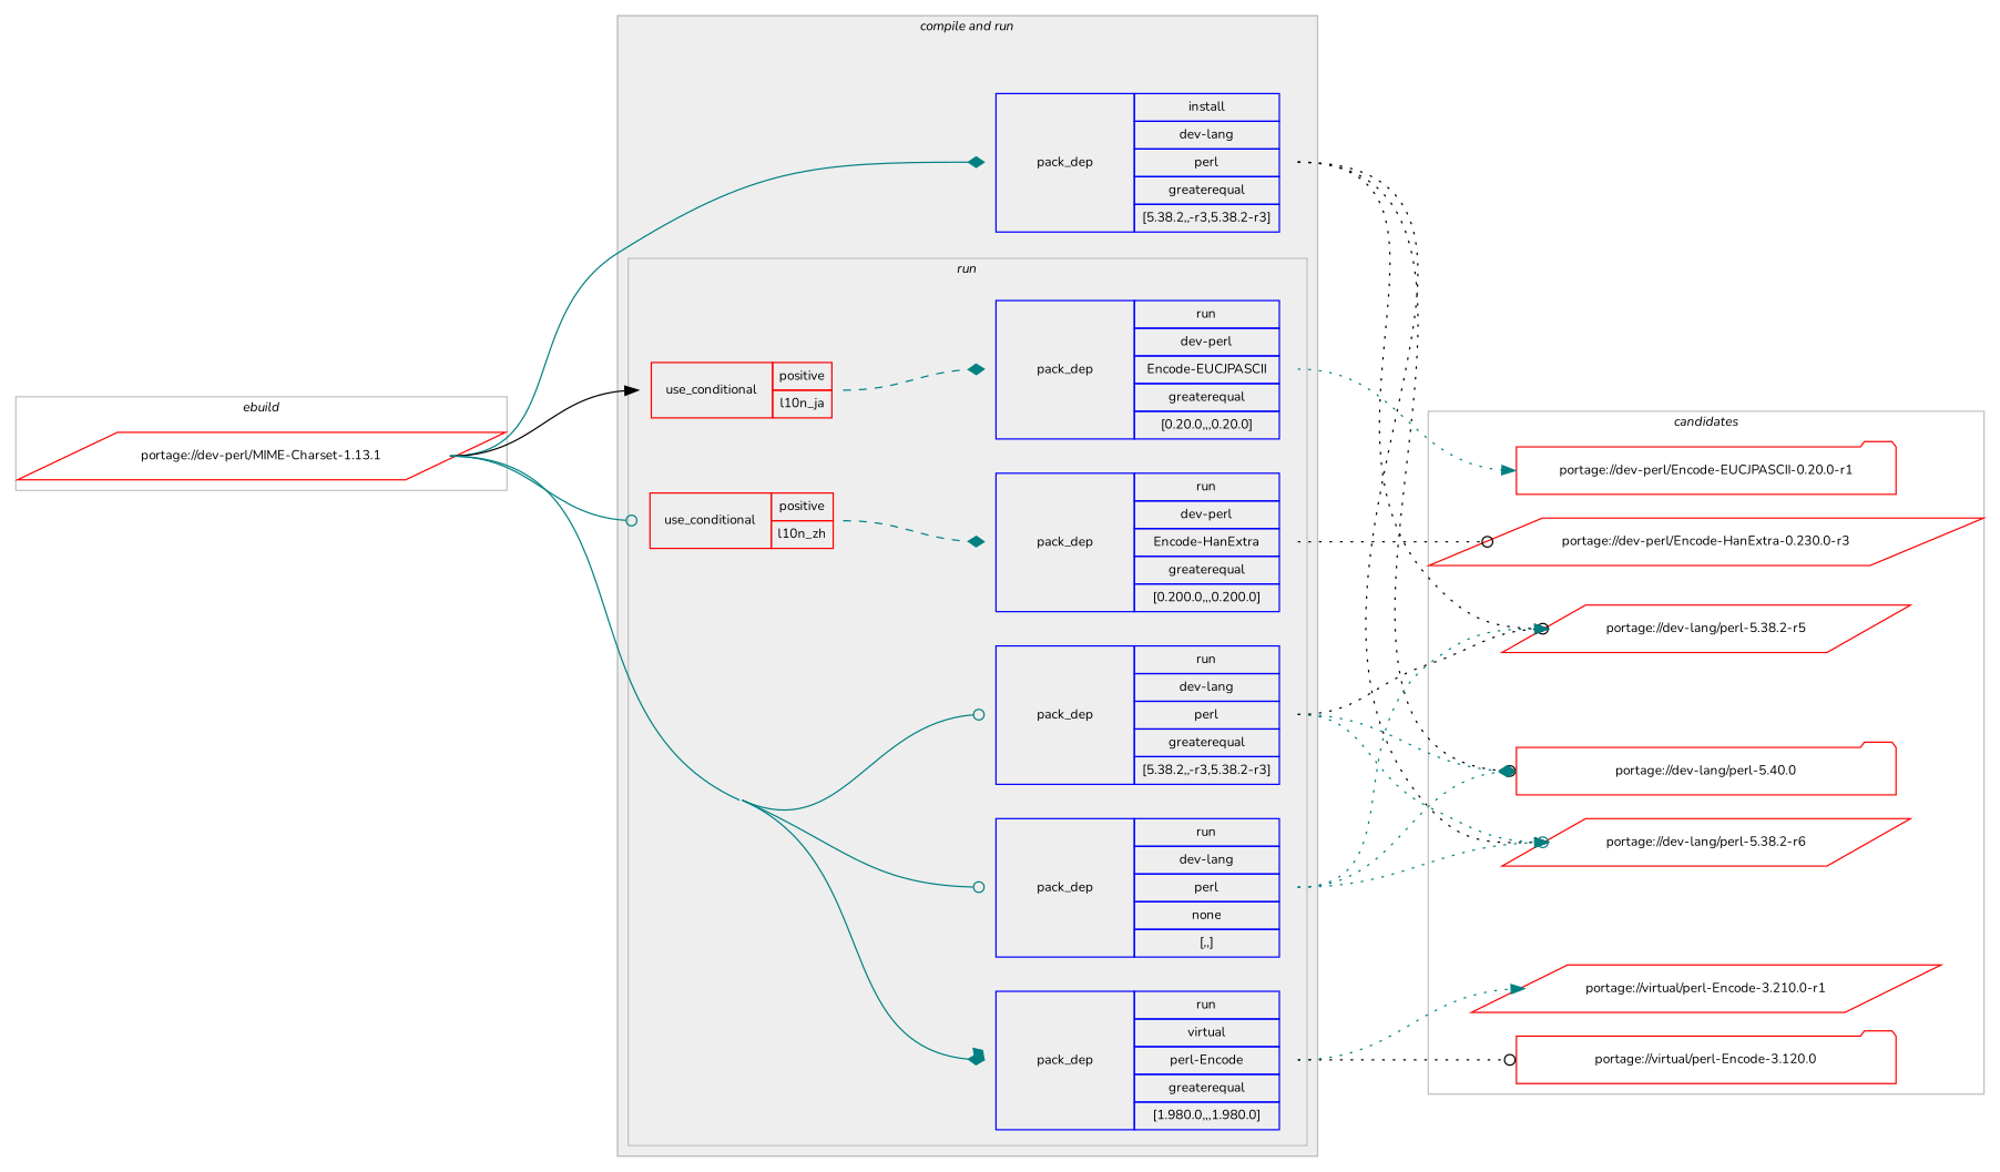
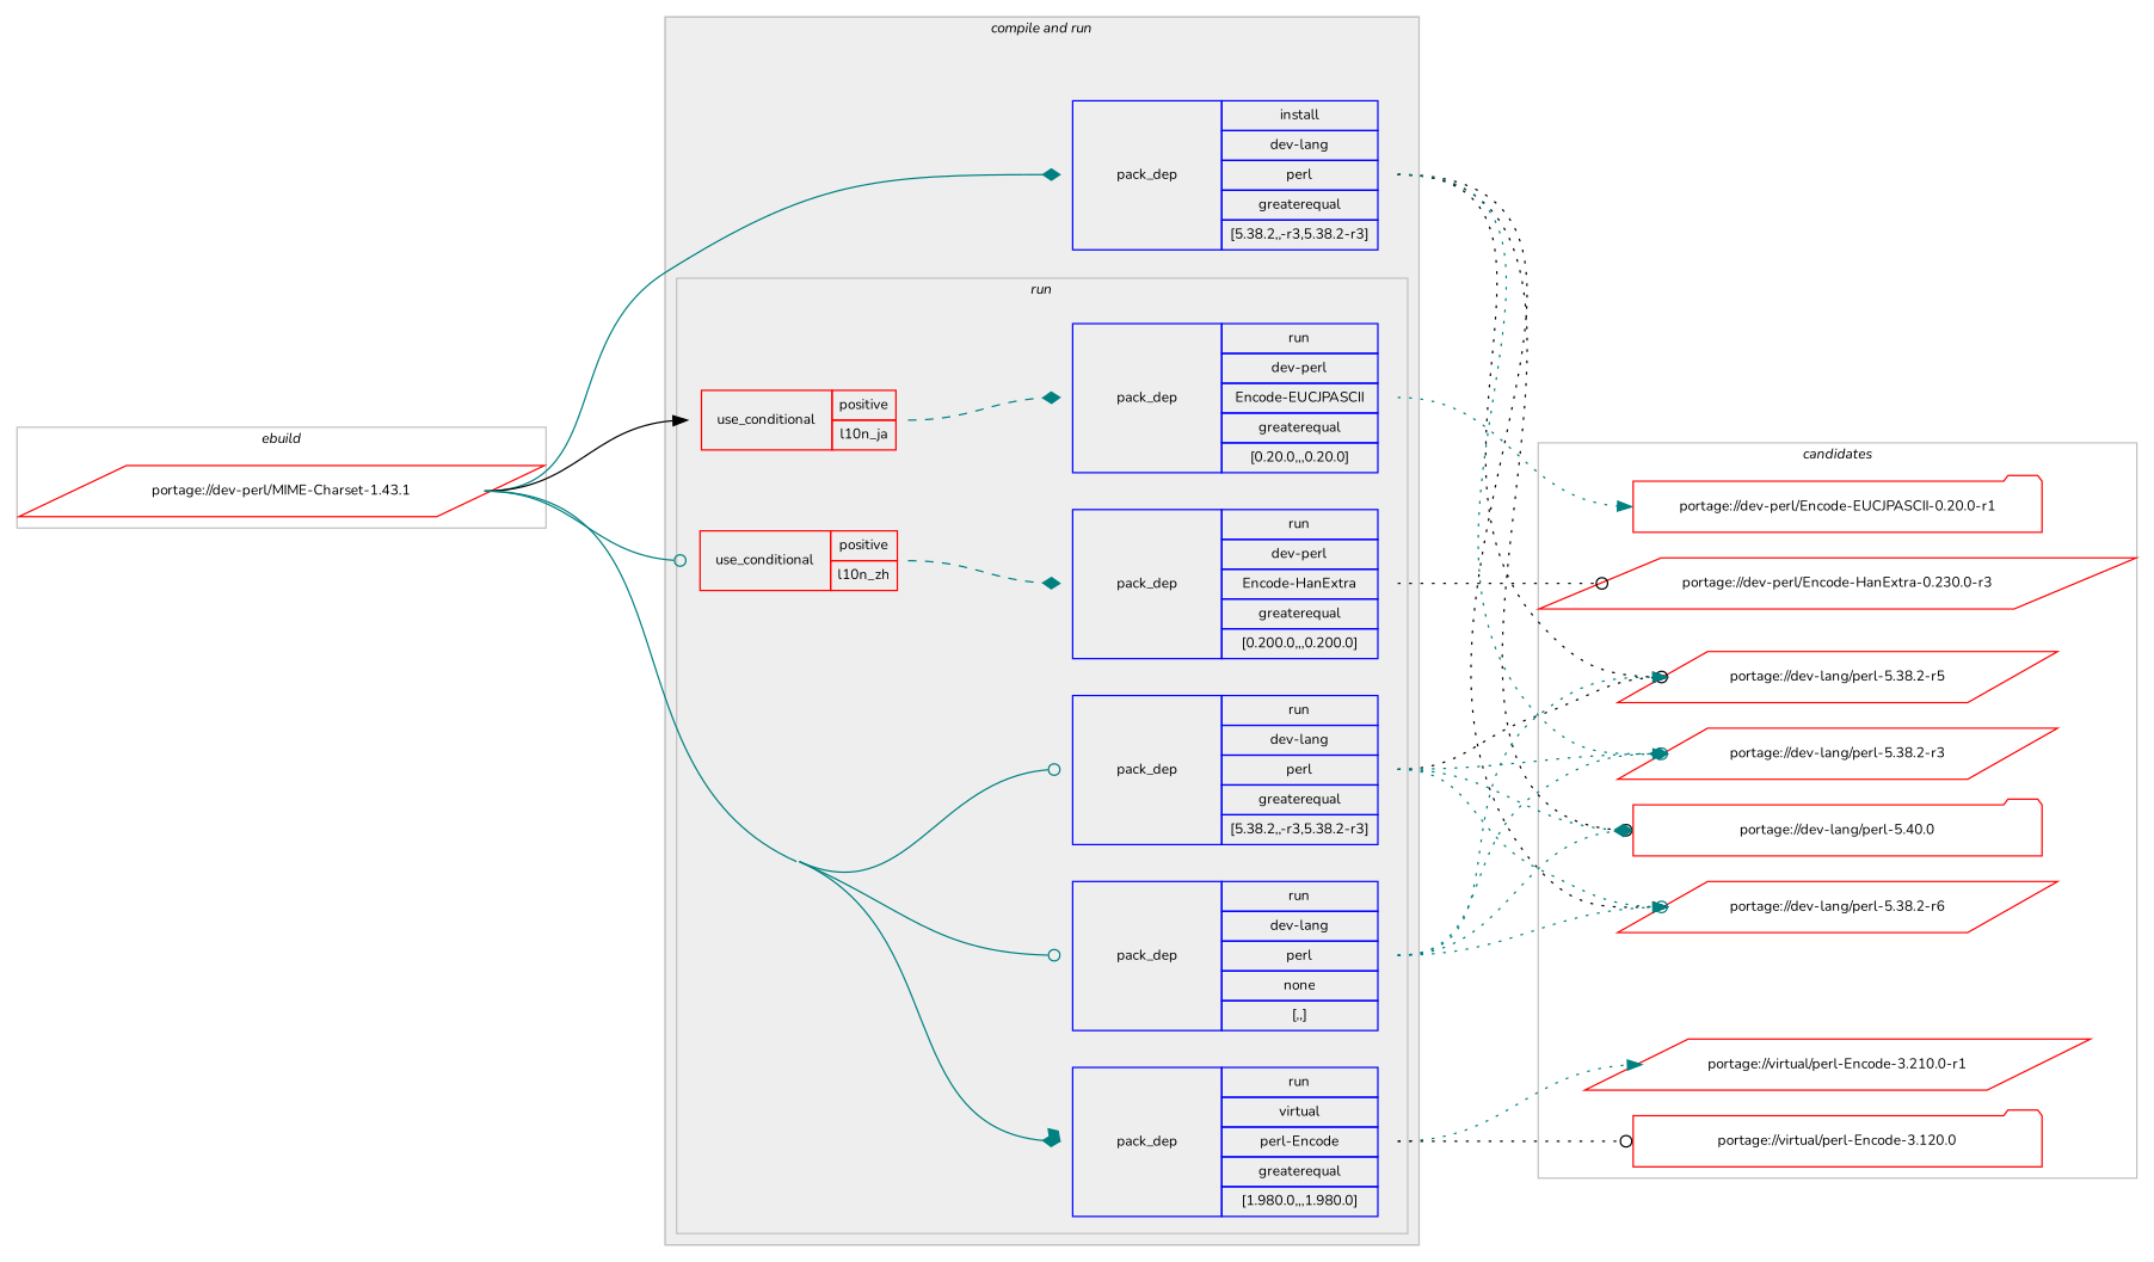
  digraph {
    compound=true
    concentrate=true
    fontname=Nunito
    fontsize=10
    newrank=true
    rankdir=LR
    ranksep=1.5
    node [color=red fontname=Nunito fontsize=10 shape=none]
    edge [arrowhead=odot color=teal fontname=Nunito headport=w style=dotted tailport=e weight=100]
-   n1 [label="portage://dev-perl/MIME-Charset-1.13.1" shape=parallelogram width=4]
+   n1 [label="portage://dev-perl/MIME-Charset-1.43.1" shape=parallelogram width=4]
    n2 [color=blue label=<<TABLE BORDER="0" CELLBORDER="1" CELLSPACING="0" CELLPADDING="4" WIDTH="220"><TR><TD ROWSPAN="6" CELLPADDING="30">pack_dep</TD></TR><TR><TD WIDTH="110">install</TD></TR><TR><TD>dev-lang</TD></TR><TR><TD>perl</TD></TR><TR><TD>greaterequal</TD></TR><TR><TD>[5.38.2,,-r3,5.38.2-r3]</TD></TR></TABLE>>]
    n3 [color=blue label=<<TABLE BORDER="0" CELLBORDER="1" CELLSPACING="0" CELLPADDING="4" WIDTH="220"><TR><TD ROWSPAN="6" CELLPADDING="30">pack_dep</TD></TR><TR><TD WIDTH="110">run</TD></TR><TR><TD>dev-perl</TD></TR><TR><TD>Encode-EUCJPASCII</TD></TR><TR><TD>greaterequal</TD></TR><TR><TD>[0.20.0,,,0.20.0]</TD></TR></TABLE>>]
    n4 [label=<<TABLE BORDER="0" CELLBORDER="1" CELLSPACING="0" CELLPADDING="4"><TR><TD ROWSPAN="3" CELLPADDING="10">use_conditional</TD></TR><TR><TD>positive</TD></TR><TR><TD>l10n_ja</TD></TR></TABLE>>]
    n5 [color=blue label=<<TABLE BORDER="0" CELLBORDER="1" CELLSPACING="0" CELLPADDING="4" WIDTH="220"><TR><TD ROWSPAN="6" CELLPADDING="30">pack_dep</TD></TR><TR><TD WIDTH="110">run</TD></TR><TR><TD>dev-perl</TD></TR><TR><TD>Encode-HanExtra</TD></TR><TR><TD>greaterequal</TD></TR><TR><TD>[0.200.0,,,0.200.0]</TD></TR></TABLE>>]
    n6 [label=<<TABLE BORDER="0" CELLBORDER="1" CELLSPACING="0" CELLPADDING="4"><TR><TD ROWSPAN="3" CELLPADDING="10">use_conditional</TD></TR><TR><TD>positive</TD></TR><TR><TD>l10n_zh</TD></TR></TABLE>>]
    n7 [color=blue label=<<TABLE BORDER="0" CELLBORDER="1" CELLSPACING="0" CELLPADDING="4" WIDTH="220"><TR><TD ROWSPAN="6" CELLPADDING="30">pack_dep</TD></TR><TR><TD WIDTH="110">run</TD></TR><TR><TD>dev-lang</TD></TR><TR><TD>perl</TD></TR><TR><TD>greaterequal</TD></TR><TR><TD>[5.38.2,,-r3,5.38.2-r3]</TD></TR></TABLE>>]
    n8 [color=blue label=<<TABLE BORDER="0" CELLBORDER="1" CELLSPACING="0" CELLPADDING="4" WIDTH="220"><TR><TD ROWSPAN="6" CELLPADDING="30">pack_dep</TD></TR><TR><TD WIDTH="110">run</TD></TR><TR><TD>dev-lang</TD></TR><TR><TD>perl</TD></TR><TR><TD>none</TD></TR><TR><TD>[,,]</TD></TR></TABLE>>]
    n9 [color=blue label=<<TABLE BORDER="0" CELLBORDER="1" CELLSPACING="0" CELLPADDING="4" WIDTH="220"><TR><TD ROWSPAN="6" CELLPADDING="30">pack_dep</TD></TR><TR><TD WIDTH="110">run</TD></TR><TR><TD>virtual</TD></TR><TR><TD>perl-Encode</TD></TR><TR><TD>greaterequal</TD></TR><TR><TD>[1.980.0,,,1.980.0]</TD></TR></TABLE>>]
    n10 [label="portage://dev-lang/perl-5.40.0" shape=folder width=4]
    n11 [label="portage://dev-lang/perl-5.38.2-r6" shape=parallelogram width=4]
    n12 [label="portage://dev-lang/perl-5.38.2-r5" shape=parallelogram width=4]
+   n13 [label="portage://dev-lang/perl-5.38.2-r3" shape=parallelogram width=4]
    n14 [label="portage://dev-perl/Encode-EUCJPASCII-0.20.0-r1" shape=folder width=4]
    n15 [label="portage://dev-perl/Encode-HanExtra-0.230.0-r3" shape=parallelogram width=4]
    n16 [label="portage://virtual/perl-Encode-3.210.0-r1" shape=parallelogram width=4]
    n17 [label="portage://virtual/perl-Encode-3.120.0" shape=folder width=4]
    subgraph cluster_1 {
      color=gray
      label=<<i>ebuild</i>>
      n1
    }
    subgraph cluster_2 {
      color=gray
      label=<<i>dependencies</i>>
      subgraph cluster_3 {
        color=gray
        fillcolor="#eeeeee"
        label=<<i>compile</i>>
        style=filled
        subgraph sub_4 {
          color=gray
          fillcolor="#eeeeee"
          label=<<i>compile</i>>
          style=filled
          n2
        }
      }
      subgraph cluster_5 {
        color=gray
        fillcolor="#eeeeee"
        label=<<i>compile and run</i>>
        style=filled
      }
      subgraph cluster_6 {
        color=gray
        fillcolor="#eeeeee"
        label=<<i>run</i>>
        style=filled
        subgraph sub_7 {
          color=gray
          fillcolor="#eeeeee"
          label=<<i>run</i>>
          style=filled
          n4
          subgraph sub_8 {
            color=gray
            fillcolor="#eeeeee"
            label=<<i>run</i>>
            style=filled
            n3
          }
        }
        subgraph sub_9 {
          color=gray
          fillcolor="#eeeeee"
          label=<<i>run</i>>
          style=filled
          n6
          subgraph sub_10 {
            color=gray
            fillcolor="#eeeeee"
            label=<<i>run</i>>
            style=filled
            n5
          }
        }
        subgraph sub_11 {
          color=gray
          fillcolor="#eeeeee"
          label=<<i>run</i>>
          style=filled
          n7
        }
        subgraph sub_12 {
          color=gray
          fillcolor="#eeeeee"
          label=<<i>run</i>>
          style=filled
          n8
        }
        subgraph sub_13 {
          color=gray
          fillcolor="#eeeeee"
          label=<<i>run</i>>
          style=filled
          n9
        }
      }
    }
    subgraph cluster_14 {
      color=gray
      label=<<i>candidates</i>>
      rank=same
      subgraph sub_15 {
        color=black
        label=<<i>candidates</i>>
        nodesep=1
        rank=same
        n10
        n11
        n12
+       n13
      }
      subgraph sub_16 {
        color=black
        label=<<i>candidates</i>>
        nodesep=1
        rank=same
        n14
      }
      subgraph sub_17 {
        color=black
        label=<<i>candidates</i>>
        nodesep=1
        rank=same
        n15
      }
      subgraph sub_18 {
        color=black
        label=<<i>candidates</i>>
        nodesep=1
        rank=same
        n10
        n11
        n12
+       n13
      }
      subgraph sub_19 {
        color=black
        label=<<i>candidates</i>>
        nodesep=1
        rank=same
        n10
        n11
        n12
+       n13
      }
      subgraph sub_20 {
        color=black
        label=<<i>candidates</i>>
        nodesep=1
        rank=same
        n16
        n17
      }
    }
    n1 -> n2 [arrowhead=diamond style=solid weight=20]
    n1 -> n4 [arrowhead=normal color=black style=solid weight=20]
    n1 -> n6 [style=solid weight=20]
    n1 -> n7 [style=solid weight=20]
    n1 -> n8 [style=solid weight=20]
    n1 -> n9 [arrowhead=diamond style=solid weight=20]
    n2 -> n10 [color=black]
    n2 -> n11 [arrowhead=normal color=black]
    n2 -> n12 [color=black]
+   n2 -> n13
    n3 -> n14 [arrowhead=normal]
    n4 -> n3 [arrowhead=diamond style=dashed weight=20]
    n5 -> n15 [color=black]
    n6 -> n5 [arrowhead=diamond style=dashed weight=20]
    n7 -> n10 [arrowhead=diamond]
    n7 -> n11
    n7 -> n12 [arrowhead=normal color=black]
+   n7 -> n13 [arrowhead=normal]
    n8 -> n10 [arrowhead=diamond]
    n8 -> n11 [arrowhead=normal]
    n8 -> n12 [arrowhead=normal]
+   n8 -> n13 [arrowhead=diamond]
    n9 -> n16 [arrowhead=normal]
    n9 -> n17 [color=black]
  }
